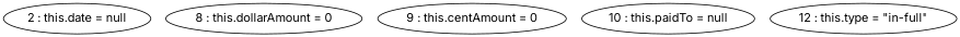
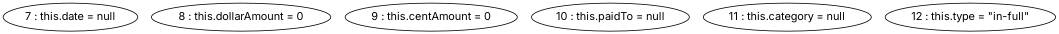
  digraph {
    fontname=Inter
    node [fontname=Inter]
-   "7 : this.date = null" [label="2 : this.date = null"]
+   "7 : this.date = null"
    "8 : this.dollarAmount = 0"
    "9 : this.centAmount = 0"
    "10 : this.paidTo = null"
+   "11 : this.category = null"
    "12 : this.type = \"in-full\""
  }
